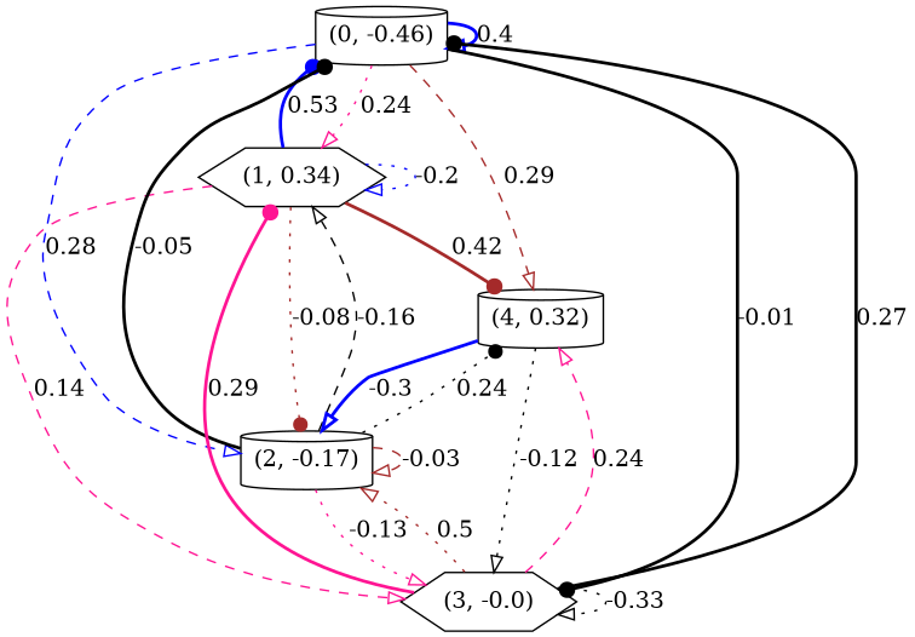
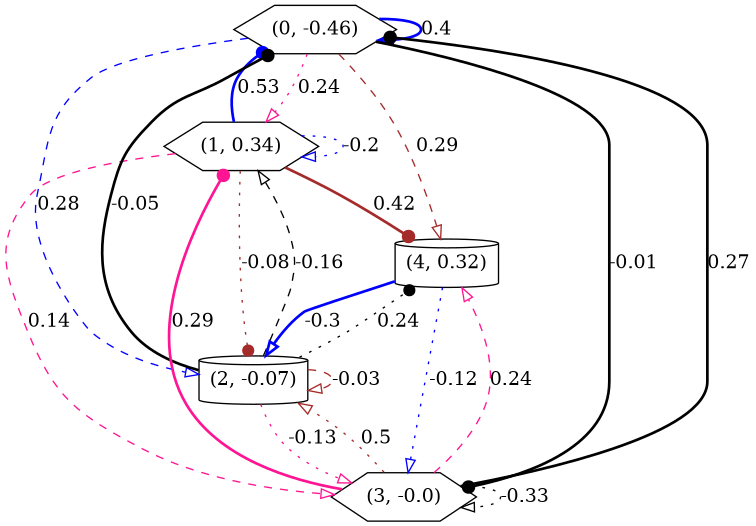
  digraph {
    node [shape=cylinder]
    edge [arrowhead=onormal color=blue style=bold]
-   n1 [label="(0, -0.46)"]
+   n1 [label="(0, -0.46)" shape=hexagon]
    n2 [label="(1, 0.34)" shape=hexagon]
-   n3 [label="(2, -0.17)"]
+   n3 [label="(2, -0.07)"]
    n4 [label="(3, -0.0)" shape=hexagon]
    n5 [label="(4, 0.32)"]
    n1 -> n1 [label=0.4]
    n1 -> n2 [color=deeppink label=0.24 style=dotted]
    n1 -> n3 [label=0.28 style=dashed]
    n1 -> n4 [arrowhead=dot color=black label=-0.01]
    n1 -> n5 [color=brown label=0.29 style=dashed]
    n2 -> n1 [arrowhead=dot label=0.53]
    n2 -> n2 [label=-0.2 style=dotted]
    n2 -> n3 [arrowhead=dot color=brown label=-0.08 style=dotted]
    n2 -> n4 [color=deeppink label=0.14 style=dashed]
    n2 -> n5 [arrowhead=dot color=brown label=0.42]
    n3 -> n1 [arrowhead=dot color=black label=-0.05]
    n3 -> n2 [color=black label=-0.16 style=dashed]
    n3 -> n3 [color=brown label=-0.03 style=dashed]
    n3 -> n4 [color=deeppink label=-0.13 style=dotted]
    n3 -> n5 [arrowhead=dot color=black label=0.24 style=dotted]
    n4 -> n1 [arrowhead=dot color=black label=0.27]
    n4 -> n2 [arrowhead=dot color=deeppink label=0.29]
    n4 -> n3 [color=brown label=0.5 style=dotted]
    n4 -> n4 [color=black label=-0.33 style=dotted]
    n4 -> n5 [color=deeppink label=0.24 style=dashed]
    n5 -> n3 [label=-0.3]
-   n5 -> n4 [color=black label=-0.12 style=dotted]
+   n5 -> n4 [label=-0.12 style=dotted]
  }
